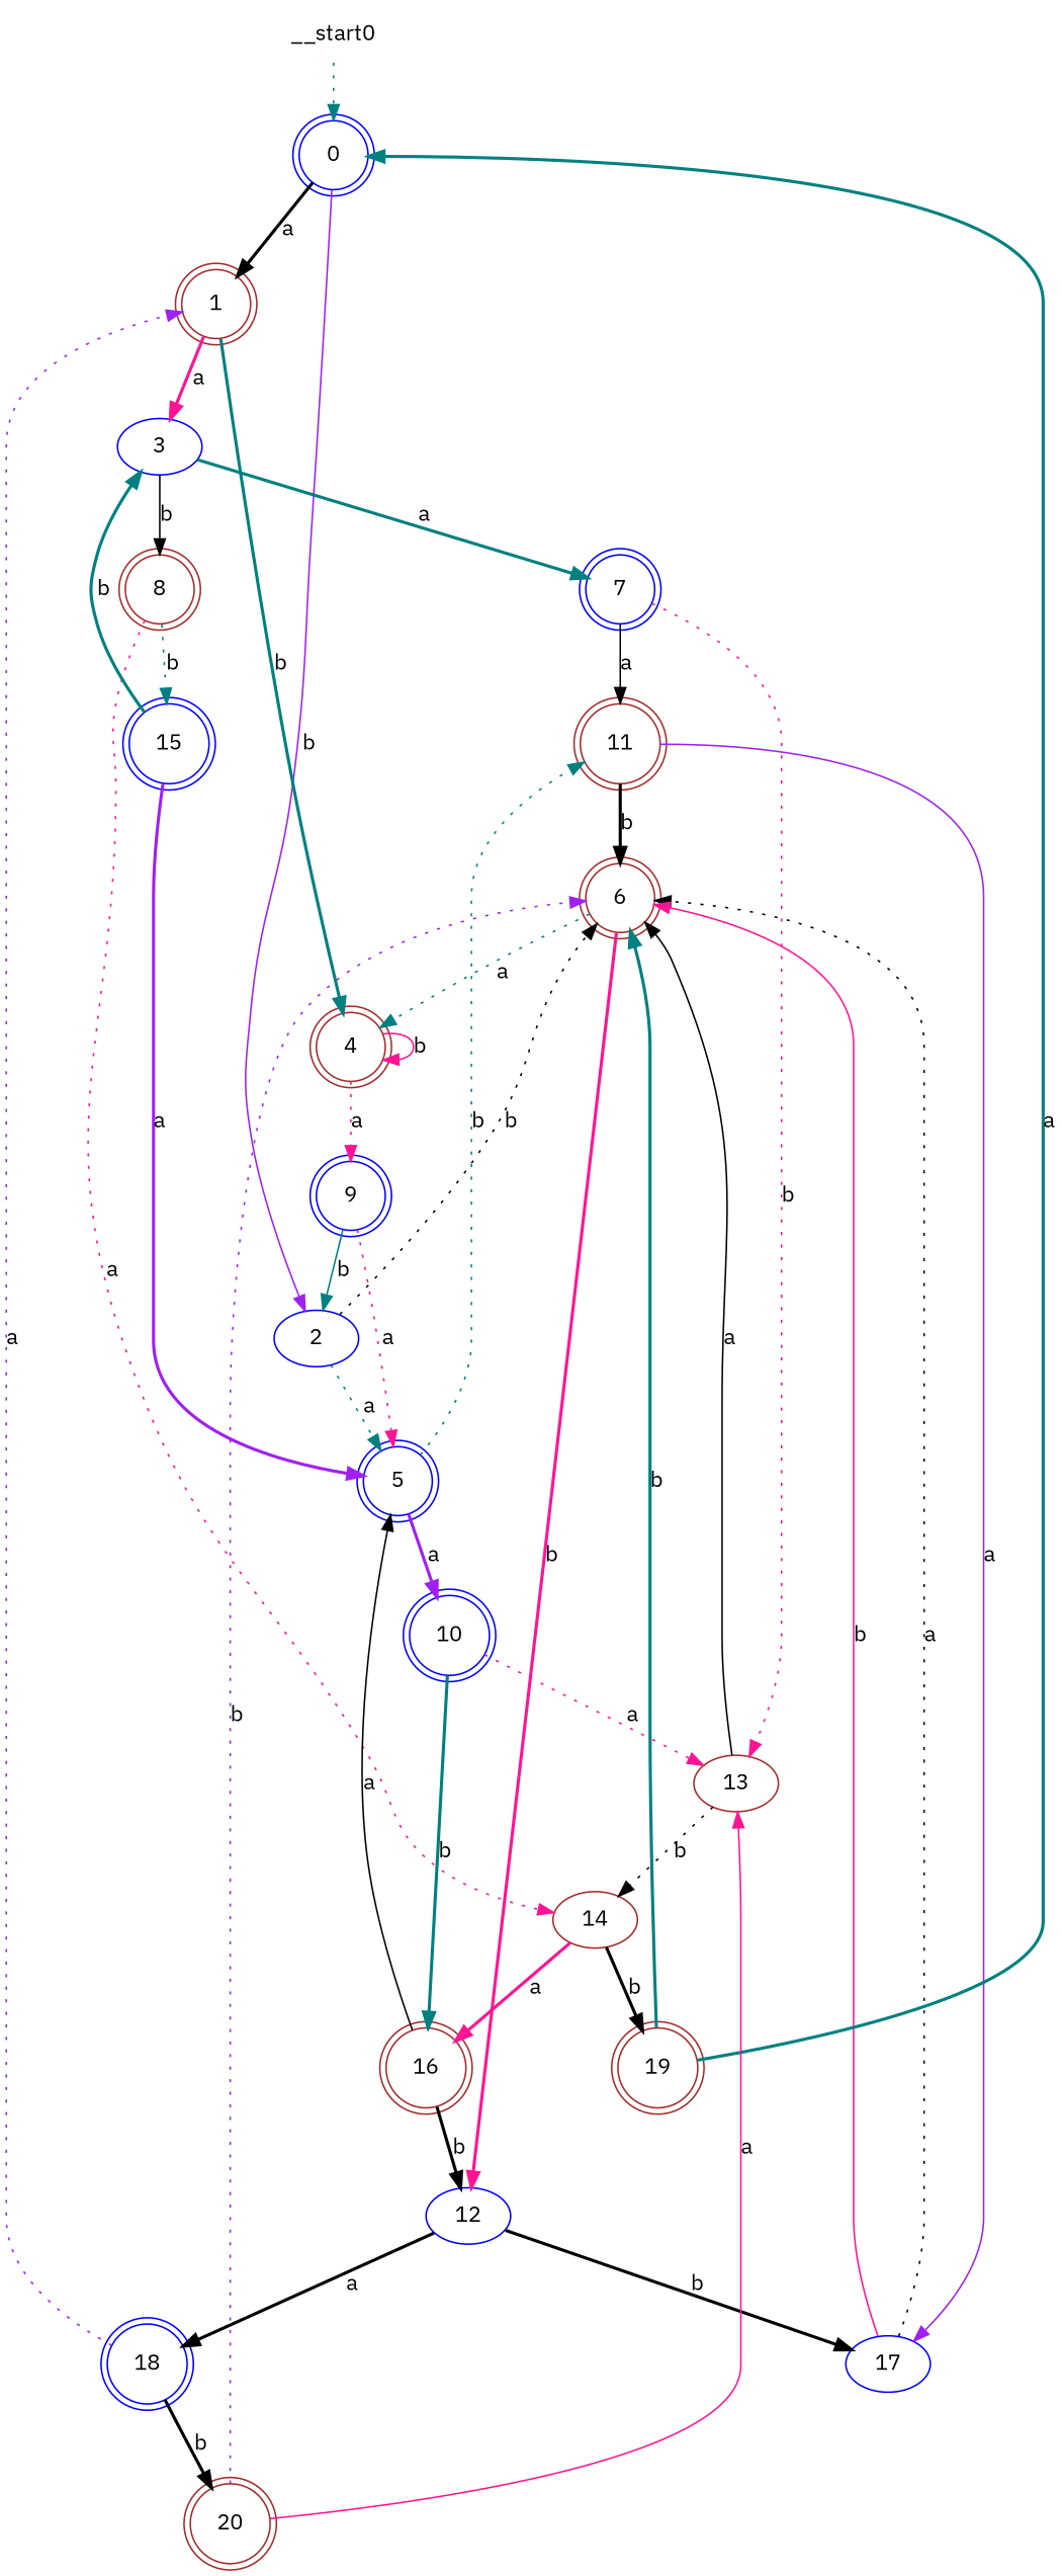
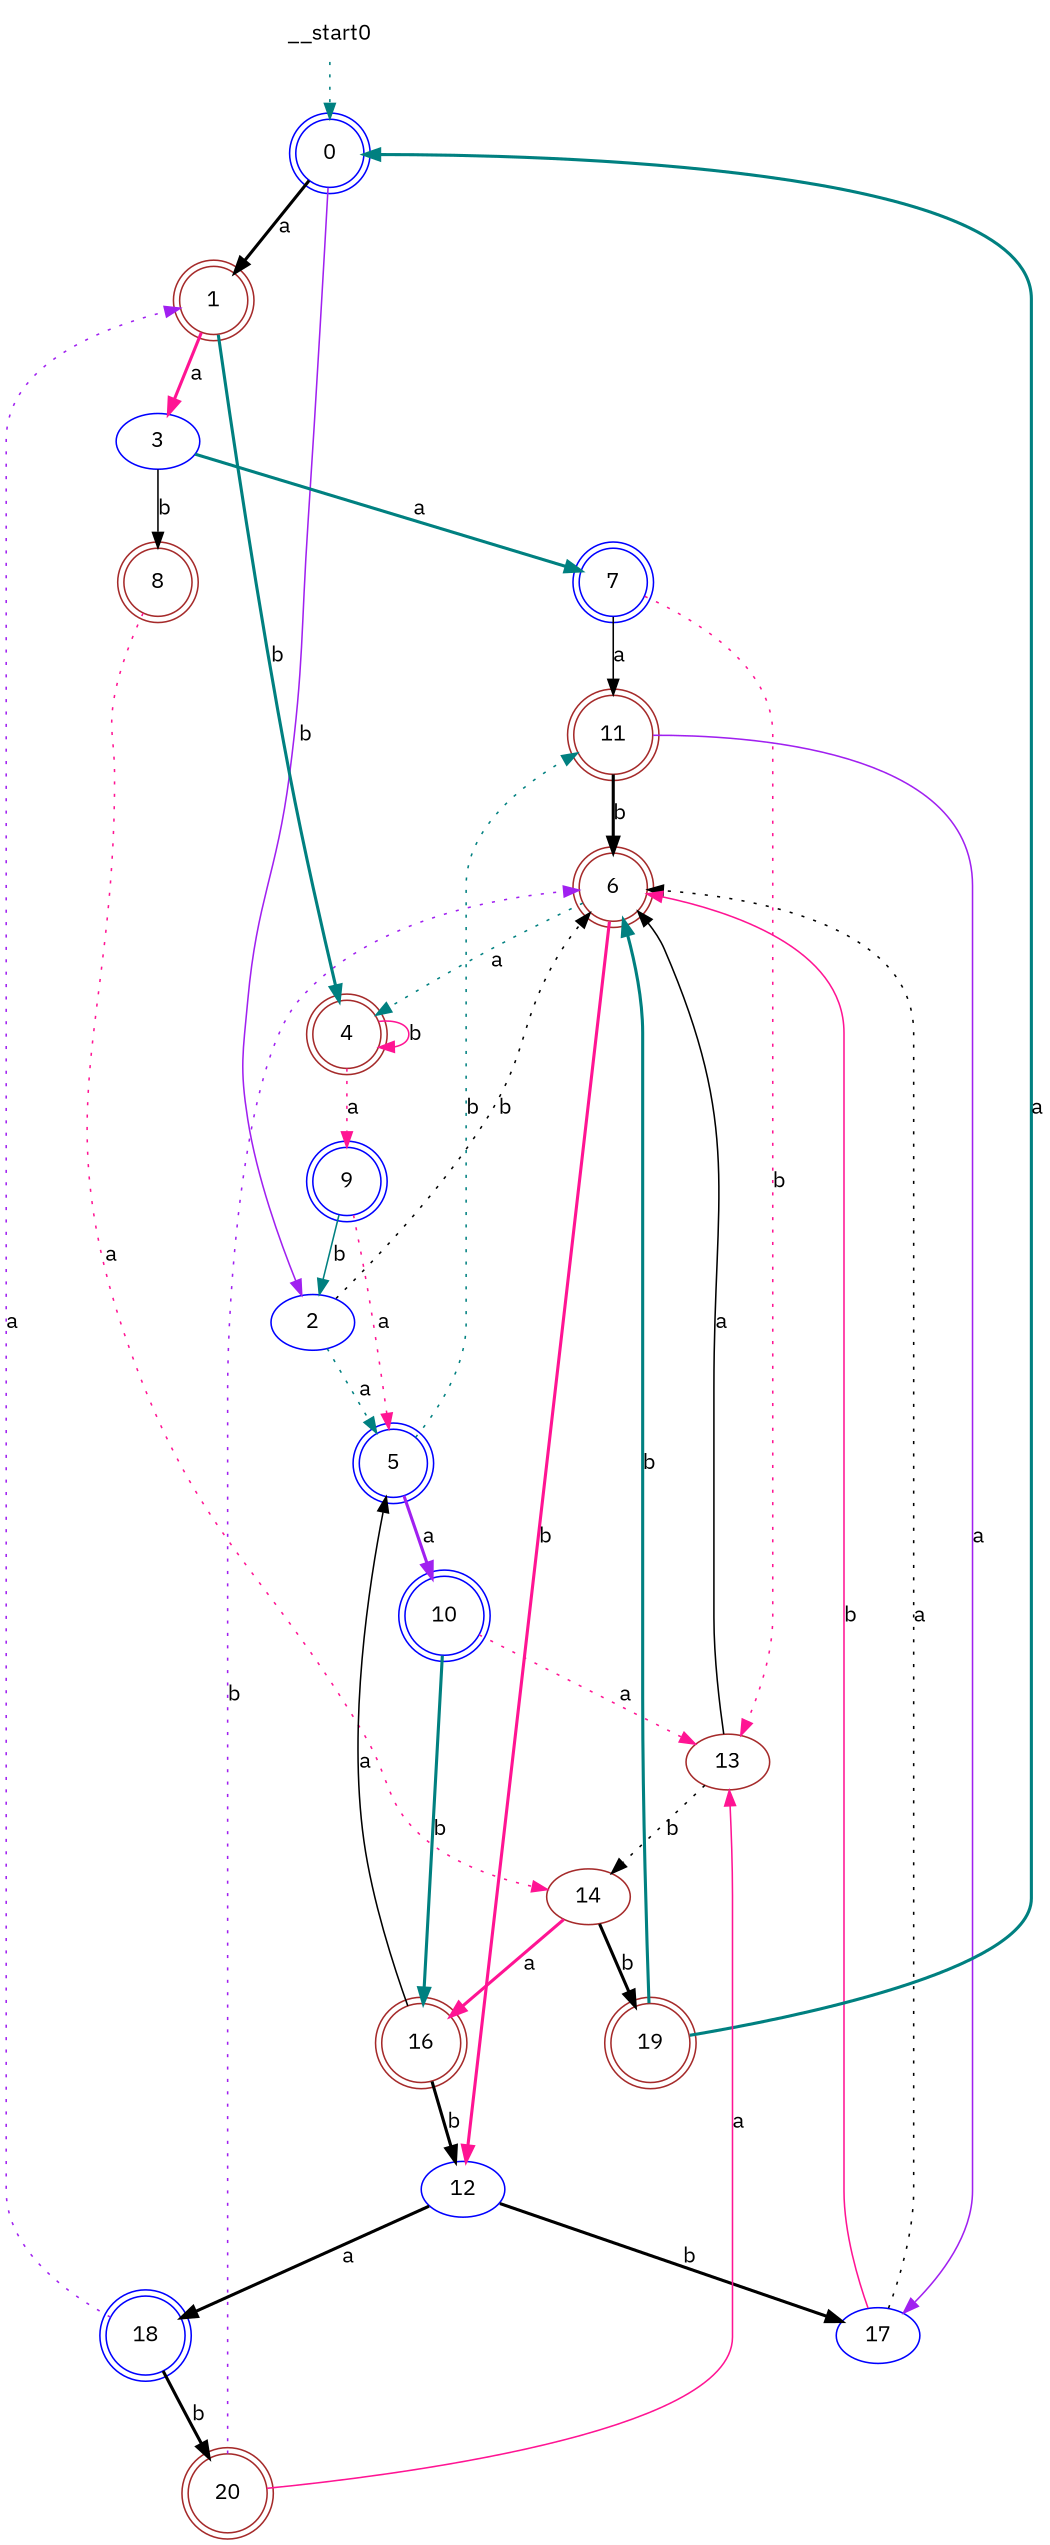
  digraph {
    fontname="IBM Plex Sans"
    node [color=blue fontname="IBM Plex Sans" shape=doublecircle]
    edge [color=black fontname="IBM Plex Sans" style=bold]
    __start0 [shape=none]
    0
    1 [color=brown]
    2 [shape=""]
    3 [shape=""]
    4 [color=brown]
    5
    6 [color=brown]
    7
    8 [color=brown]
    9
    10
    11 [color=brown]
    12 [shape=""]
    13 [color=brown shape=""]
    14 [color=brown shape=""]
-   15
    16 [color=brown]
    17 [shape=""]
    18
    19 [color=brown]
    20 [color=brown]
    __start0 -> 0 [color=teal style=dotted]
    0 -> 1 [label=a]
    0 -> 2 [color=purple label=b style=solid]
    1 -> 3 [color=deeppink label=a]
    1 -> 4 [color=teal label=b]
    2 -> 5 [color=teal label=a style=dotted]
    2 -> 6 [label=b style=dotted]
    3 -> 7 [color=teal label=a]
    3 -> 8 [label=b style=solid]
    4 -> 4 [color=deeppink label=b style=solid]
    4 -> 9 [color=deeppink label=a style=dotted]
    5 -> 10 [color=purple label=a]
    5 -> 11 [color=teal label=b style=dotted]
    6 -> 4 [color=teal label=a style=dotted]
    6 -> 12 [color=deeppink label=b]
    7 -> 11 [label=a style=solid]
    7 -> 13 [color=deeppink label=b style=dotted]
    8 -> 14 [color=deeppink label=a style=dotted]
-   8 -> 15 [color=teal label=b style=dotted]
    9 -> 2 [color=teal label=b style=solid]
    9 -> 5 [color=deeppink label=a style=dotted]
    10 -> 13 [color=deeppink label=a style=dotted]
    10 -> 16 [color=teal label=b]
    11 -> 6 [label=b]
    11 -> 17 [color=purple label=a style=solid]
    12 -> 17 [label=b]
    12 -> 18 [label=a]
    13 -> 6 [label=a style=solid]
    13 -> 14 [label=b style=dotted]
    14 -> 16 [color=deeppink label=a]
    14 -> 19 [label=b]
-   15 -> 3 [color=teal label=b]
-   15 -> 5 [color=purple label=a]
    16 -> 5 [label=a style=solid]
    16 -> 12 [label=b]
    17 -> 6 [label=a style=dotted]
    17 -> 6 [color=deeppink label=b style=solid]
    18 -> 1 [color=purple label=a style=dotted]
    18 -> 20 [label=b]
    19 -> 0 [color=teal label=a]
    19 -> 6 [color=teal label=b]
    20 -> 6 [color=purple label=b style=dotted]
    20 -> 13 [color=deeppink label=a style=solid]
  }
